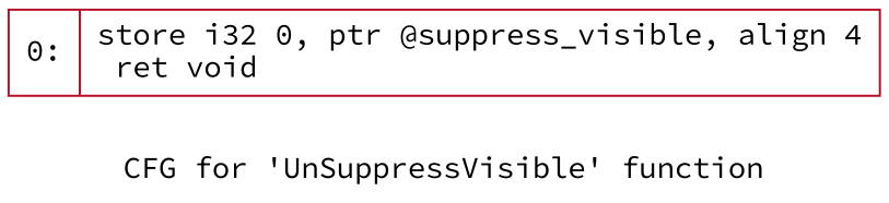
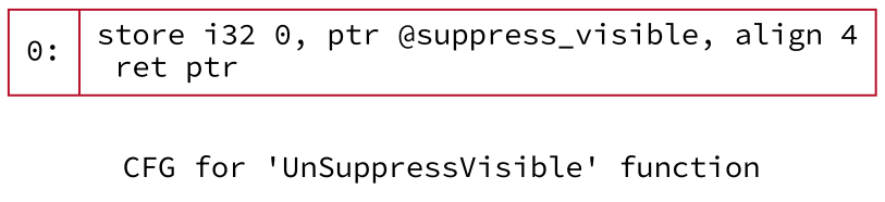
  digraph {
    label="CFG for 'UnSuppressVisible' function"
    rankdir=LR
    fontname="Source Code Pro"
-   n1 [color="#b70d28ff" fillcolor=white fontname="Source Code Pro" label="{0:\l|  store i32 0, ptr @suppress_visible, align 4\l  ret void\l}" shape=record style=filled]
+   n1 [color="#b70d28ff" fillcolor=white fontname="Source Code Pro" label="{0:\l|  store i32 0, ptr @suppress_visible, align 4\l  ret ptr\l}" shape=record style=filled]
  }
